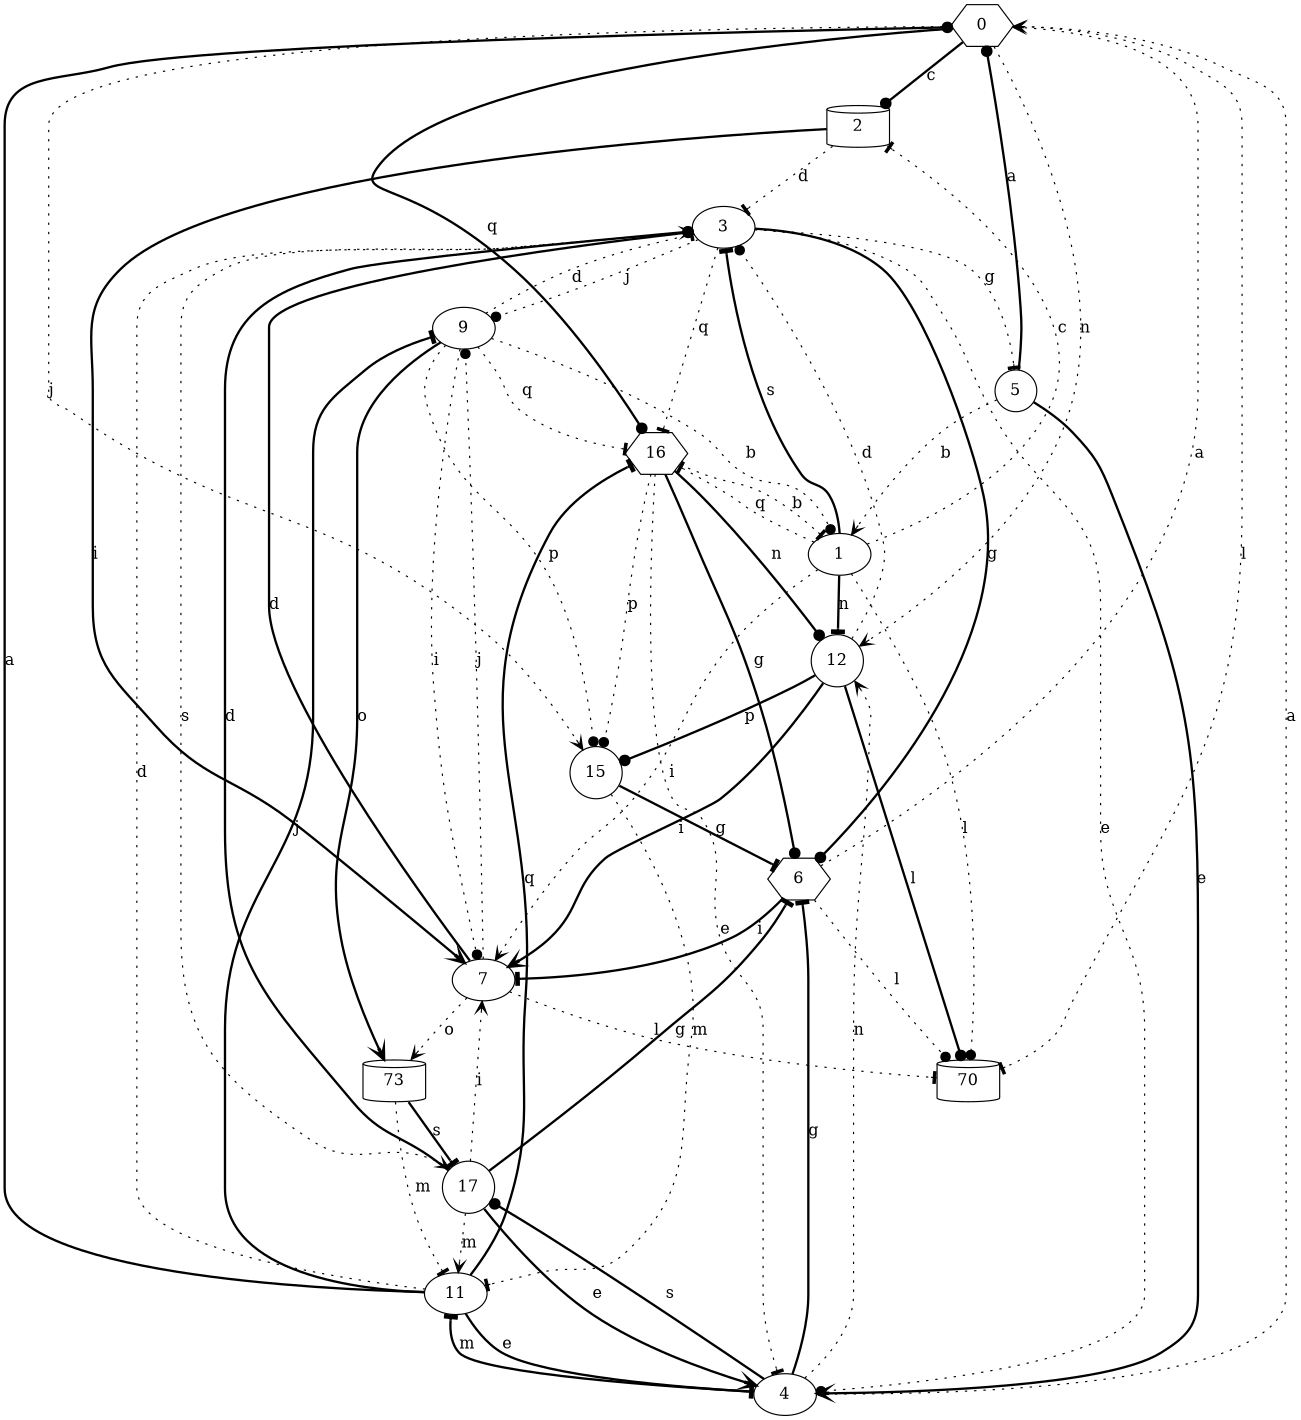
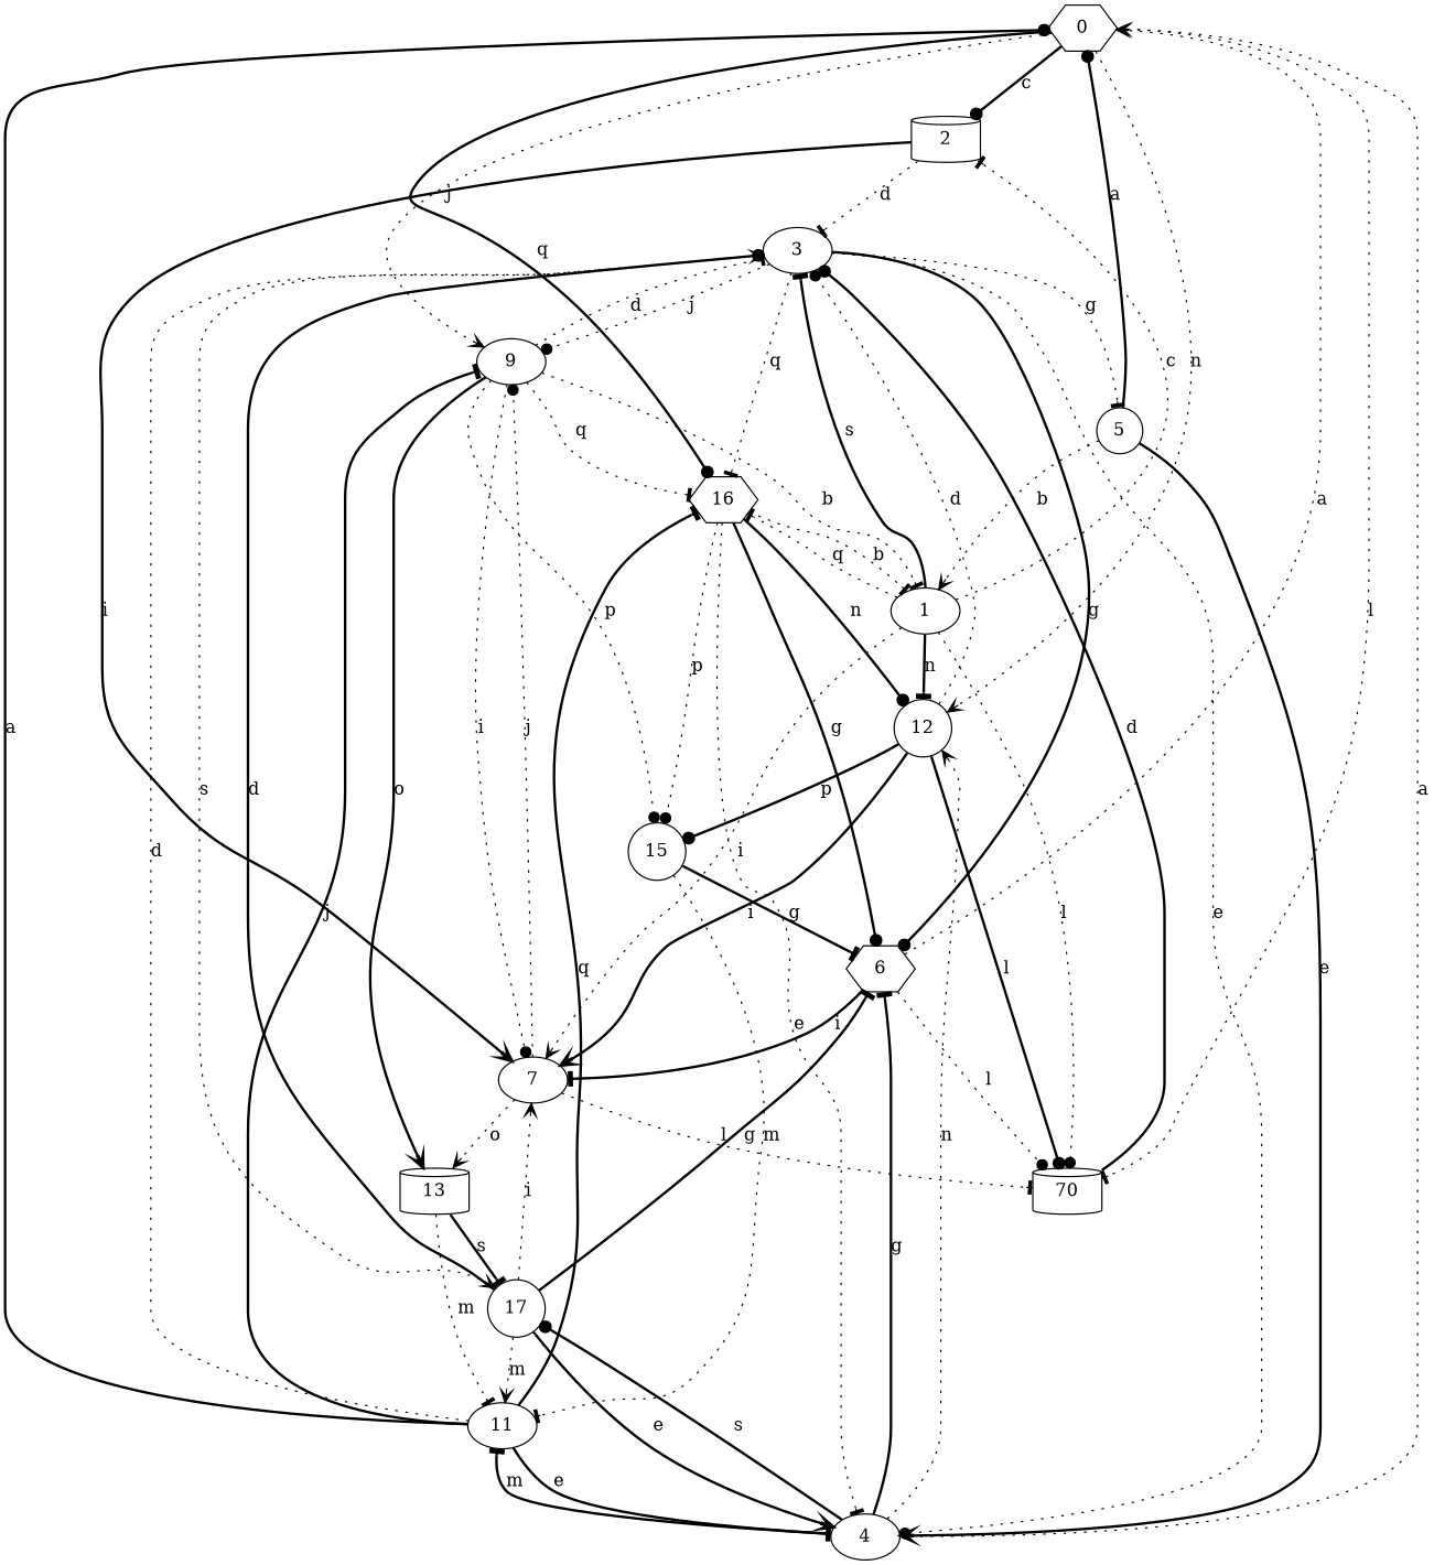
  strict digraph {
    node [shape=ellipse]
    edge [arrowhead=tee style=dotted]
    0 [shape=hexagon]
    2 [shape=cylinder]
    9
    n4 [label=70 shape=cylinder]
    12 [shape=circle]
    16 [shape=hexagon]
    3
    7
    1
-   13 [shape=cylinder label=73]
+   13 [shape=cylinder]
    15 [shape=circle]
    4
    6 [shape=hexagon]
    5 [shape=circle]
    17 [shape=circle]
    11
    0 -> 2 [arrowhead=dot label=c style=bold]
-   0 -> 15 [arrowhead=vee label=j]
+   0 -> 9 [arrowhead=vee label=j]
    0 -> n4 [label=l]
    0 -> 12 [arrowhead=vee label=n]
    0 -> 16 [arrowhead=dot label=q style=bold]
    2 -> 3 [label=d]
    2 -> 7 [arrowhead=vee label=i style=bold]
    9 -> 16 [label=q]
    9 -> 3 [label=d]
    9 -> 7 [arrowhead=dot label=i]
-   9 -> 1 [arrowhead=dot label=b]
+   9 -> 1 [label=b]
    9 -> 13 [arrowhead=vee label=o style=bold]
    9 -> 15 [arrowhead=dot label=p]
    12 -> n4 [arrowhead=dot label=l style=bold]
    12 -> 3 [arrowhead=dot label=d]
    12 -> 7 [arrowhead=vee label=i style=bold]
    12 -> 15 [arrowhead=dot label=p style=bold]
    16 -> 12 [arrowhead=dot label=n style=bold]
    16 -> 1 [label=b]
    16 -> 15 [arrowhead=dot label=p]
    16 -> 4 [label=e]
    16 -> 6 [arrowhead=dot label=g style=bold]
    3 -> 9 [arrowhead=dot label=j]
    3 -> 16 [label=q]
    3 -> 4 [arrowhead=dot label=e]
    3 -> 6 [arrowhead=dot label=g style=bold]
    3 -> 5 [label=g]
    3 -> 17 [arrowhead=vee label=s]
    7 -> 9 [arrowhead=dot label=j]
    7 -> n4 [label=l]
-   7 -> 3 [arrowhead=dot label=d style=bold]
+   n4 -> 3 [arrowhead=dot label=d style=bold]
    7 -> 13 [arrowhead=vee label=o]
    1 -> 2 [label=c]
    1 -> n4 [arrowhead=dot label=l]
    1 -> 12 [label=n style=bold]
    1 -> 16 [label=q]
    1 -> 3 [label=s style=bold]
    1 -> 7 [arrowhead=vee label=i]
    13 -> 17 [label=s style=bold]
    13 -> 11 [label=m]
    15 -> 6 [label=g style=bold]
    15 -> 11 [label=m]
    4 -> 0 [arrowhead=vee label=a]
    4 -> 12 [arrowhead=vee label=n]
    4 -> 6 [label=g style=bold]
    4 -> 17 [arrowhead=dot label=s style=bold]
    4 -> 11 [label=m style=bold]
    6 -> 0 [arrowhead=vee label=a]
    6 -> n4 [arrowhead=dot label=l]
    6 -> 7 [label=i style=bold]
    5 -> 0 [arrowhead=dot label=a style=bold]
    5 -> 1 [arrowhead=vee label=b]
    5 -> 4 [arrowhead=vee label=e style=bold]
    17 -> 3 [arrowhead=dot label=d style=bold]
    17 -> 7 [arrowhead=vee label=i]
    17 -> 4 [arrowhead=vee label=e style=bold]
    17 -> 6 [label=g style=bold]
    17 -> 11 [arrowhead=vee label=m]
    11 -> 0 [arrowhead=dot label=a style=bold]
    11 -> 9 [label=j style=bold]
    11 -> 16 [label=q style=bold]
    11 -> 3 [arrowhead=vee label=d]
    11 -> 4 [label=e style=bold]
  }
